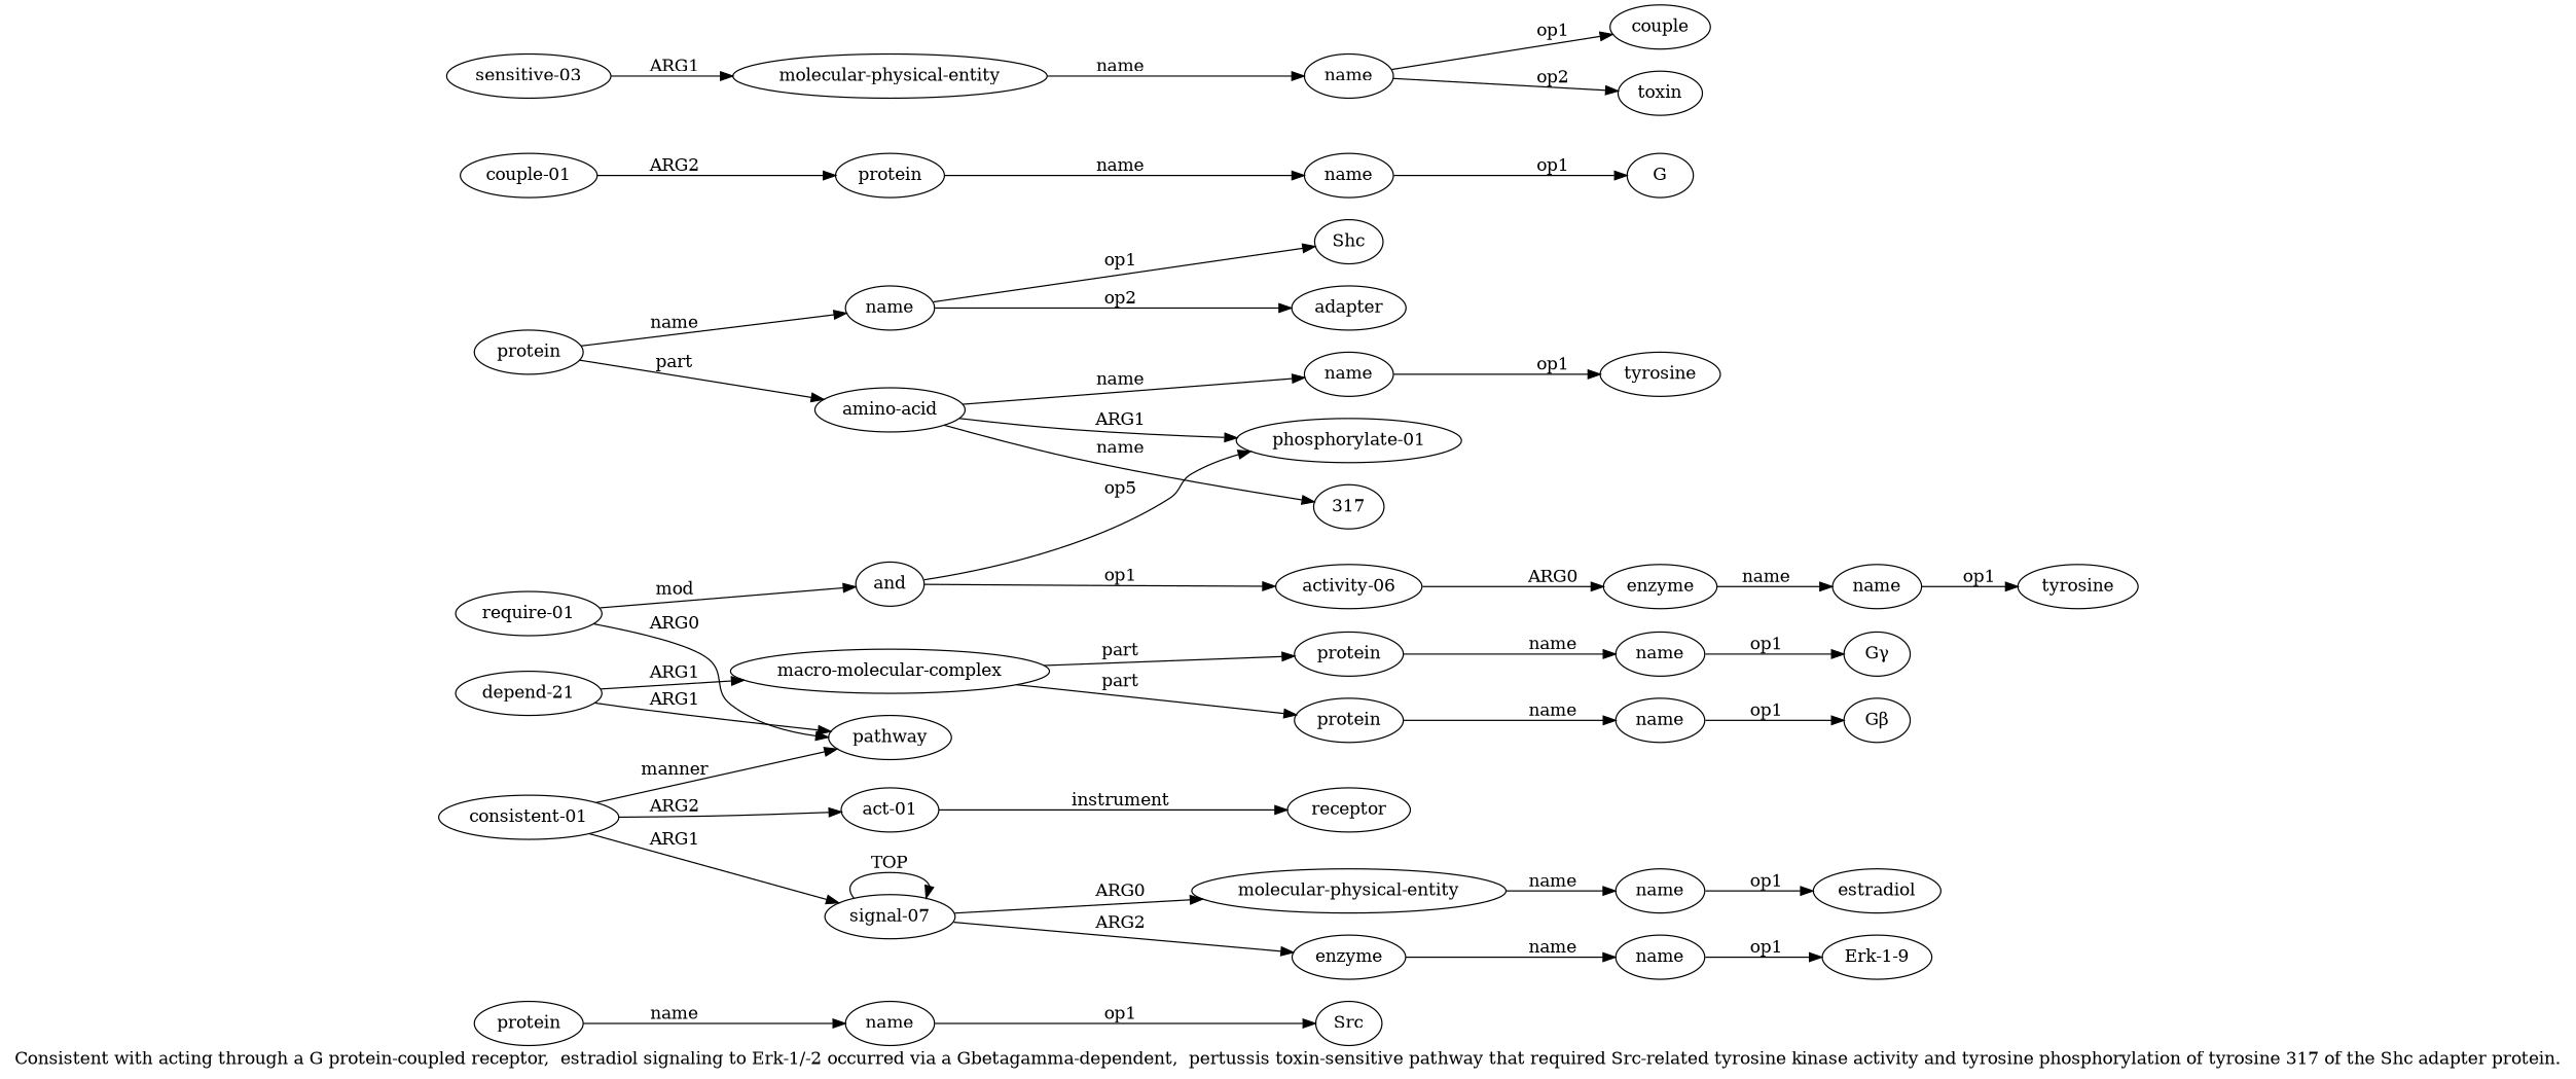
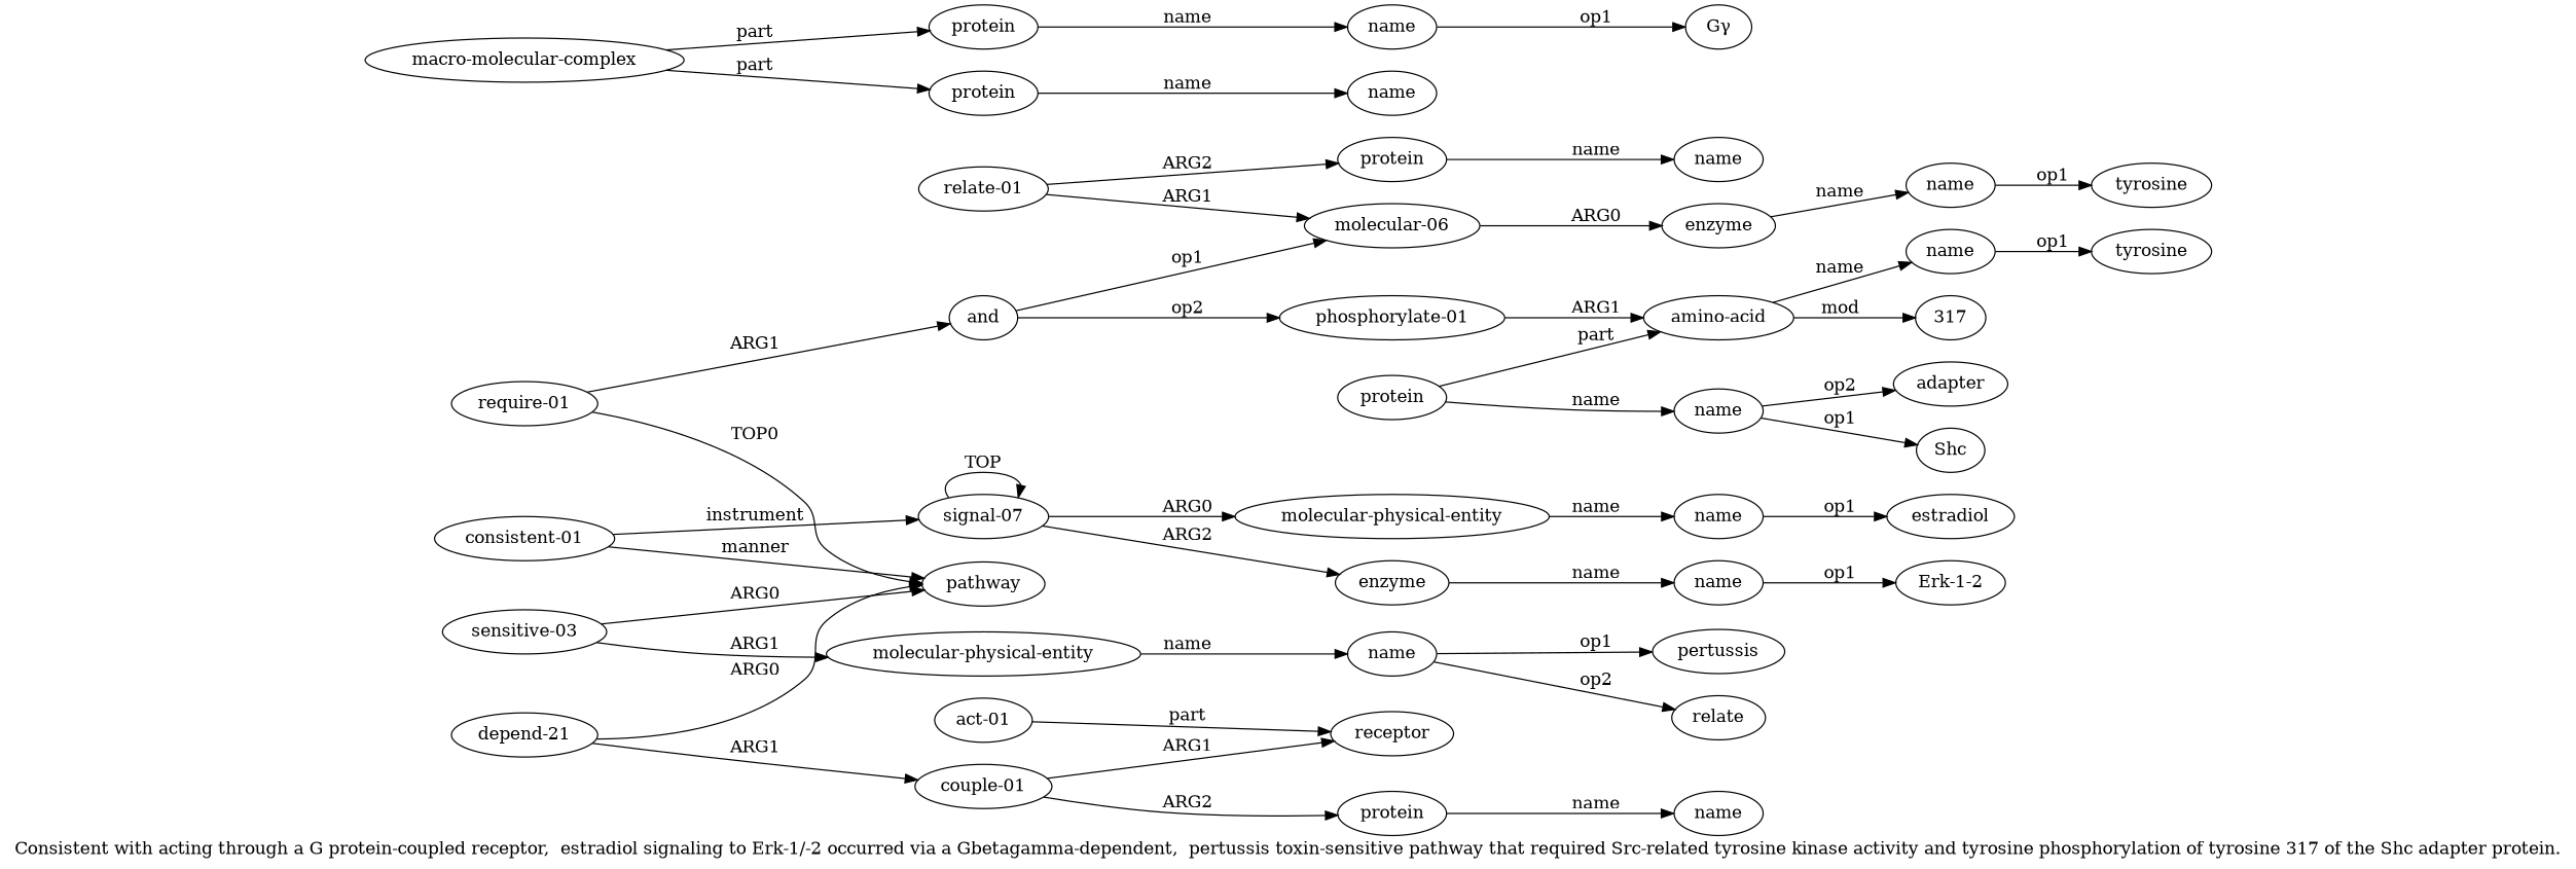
  digraph {
    label="Consistent with acting through a G protein-coupled receptor,  estradiol signaling to Erk-1/-2 occurred via a Gbetagamma-dependent,  pertussis toxin-sensitive pathway that required Src-related tyrosine kinase activity and tyrosine phosphorylation of tyrosine 317 of the Shc adapter protein."
    rankdir=LR
    node [color=black gold_ind=-1 gold_label=name test_ind=-1 test_label=name]
    edge [color=black gold_label=op1 test_label=op1]
+   n1 [gold_ind=20 gold_label="relate-01" label="relate-01" test_ind=20 test_label="relate-01"]
    n2 [gold_ind=21 gold_label=protein label=protein test_ind=21 test_label=protein]
-   n3 [gold_ind=17 gold_label="activity-06" label="activity-06" test_ind=17 test_label="activity-06"]
+   n3 [gold_ind=17 gold_label="activity-06" label="molecular-06" test_ind=17 test_label="activity-06"]
    n4 [gold_ind=22 label=name test_ind=22]
    n5 [gold_ind=18 gold_label=enzyme label=enzyme test_ind=18 test_label=enzyme]
-   n6 [gold_label=Src label=Src test_label=Src]
    n7 [gold_ind=19 label=name test_ind=19]
    n8 [gold_ind=23 gold_label="phosphorylate-01" label="phosphorylate-01" test_ind=23 test_label="phosphorylate-01"]
    n9 [gold_ind=24 gold_label="amino-acid" label="amino-acid" test_ind=24 test_label="amino-acid"]
    n10 [gold_ind=25 label=name test_ind=25]
    n11 [gold_label=317 label=317 test_label=317]
    n12 [gold_label=tyrosine label=tyrosine test_label=tyrosine]
    n13 [gold_ind=26 gold_label=protein label=protein test_ind=26 test_label=protein]
    n14 [gold_ind=27 label=name test_ind=27]
    n15 [gold_label=adapter label=adapter test_label=adapter]
    n16 [gold_label=Shc label=Shc test_label=Shc]
    n17 [gold_ind=28 gold_label="consistent-01" label="consistent-01" test_ind=28 test_label="consistent-01"]
    n18 [gold_ind=29 gold_label="act-01" label="act-01" test_ind=29 test_label="act-01"]
    n19 [gold_ind=0 gold_label="signal-07" label="signal-07" test_ind=0 test_label="signal-07"]
    n20 [gold_ind=5 gold_label=pathway label=pathway test_ind=5 test_label=pathway]
    n21 [gold_ind=30 gold_label=receptor label=receptor test_ind=30 test_label=receptor]
    n22 [gold_ind=1 gold_label="molecular-physical-entity" label="molecular-physical-entity" test_ind=1 test_label="molecular-physical-entity"]
    n23 [gold_ind=3 gold_label=enzyme label=enzyme test_ind=3 test_label=enzyme]
    n24 [gold_ind=2 label=name test_ind=2]
    n25 [gold_ind=4 label=name test_ind=4]
    n26 [gold_ind=31 gold_label="couple-01" label="couple-01" test_ind=31 test_label="couple-01"]
    n27 [gold_ind=32 gold_label=protein label=protein test_ind=32 test_label=protein]
    n28 [gold_ind=33 label=name test_ind=33]
-   n29 [gold_label=G label=G test_label=G]
-   n30 [gold_label="Gβ" label="Gβ" test_label="Gβ"]
    n31 [gold_label=estradiol label=estradiol test_label=estradiol]
-   n32 [gold_label="Erk-1-2" label="Erk-1-9" test_label="Erk-1-2"]
+   n32 [gold_label="Erk-1-2" label="Erk-1-2" test_label="Erk-1-2"]
    n33 [gold_ind=15 gold_label="require-01" label="require-01" test_ind=15 test_label="require-01"]
    n34 [gold_ind=16 gold_label=and label=and test_ind=16 test_label=and]
    n35 [gold_ind=14 label=name test_ind=14]
-   n36 [gold_label=pertussis label=couple test_label=pertussis]
-   n37 [gold_label=toxin label=toxin test_label=toxin]
+   n36 [gold_label=pertussis label=pertussis test_label=pertussis]
+   n37 [gold_label=toxin label=relate test_label=toxin]
    n38 [gold_label=tyrosine label=tyrosine test_label=tyrosine]
    n39 [gold_ind=11 label=name test_ind=11]
    n40 [gold_label="Gγ" label="Gγ" test_label="Gγ"]
    n41 [gold_ind=10 gold_label=protein label=protein test_ind=10 test_label=protein]
    n42 [gold_ind=13 gold_label="molecular-physical-entity" label="molecular-physical-entity" test_ind=13 test_label="molecular-physical-entity"]
    n43 [gold_ind=12 gold_label="sensitive-03" label="sensitive-03" test_ind=12 test_label="sensitive-03"]
    n44 [gold_ind=7 gold_label="macro-molecular-complex" label="macro-molecular-complex" test_ind=7 test_label="macro-molecular-complex"]
    n45 [gold_ind=8 gold_label=protein label=protein test_ind=8 test_label=protein]
    n46 [gold_ind=9 label=name test_ind=9]
    n47 [gold_ind=6 gold_label="depend-01" label="depend-21" test_ind=6 test_label="depend-01"]
+   n1 -> n2 [gold_label=ARG2 label=ARG2 test_label=ARG2]
+   n1 -> n3 [gold_label=ARG1 label=ARG1 test_label=ARG1]
    n2 -> n4 [gold_label=name label=name test_label=name]
    n3 -> n5 [gold_label=ARG0 label=ARG0 test_label=ARG0]
-   n4 -> n6 [label=op1]
    n5 -> n7 [gold_label=name label=name test_label=name]
    n7 -> n38 [label=op1]
-   n9 -> n8 [gold_label=ARG1 label=ARG1 test_label=ARG1]
+   n8 -> n9 [gold_label=ARG1 label=ARG1 test_label=ARG1]
    n9 -> n10 [gold_label=name label=name test_label=name]
-   n9 -> n11 [gold_label=mod label=name test_label=mod]
+   n9 -> n11 [gold_label=mod label=mod test_label=mod]
    n10 -> n12 [label=op1]
    n13 -> n9 [gold_label=part label=part test_label=part]
    n13 -> n14 [gold_label=name label=name test_label=name]
    n14 -> n15 [gold_label=op2 label=op2 test_label=op2]
    n14 -> n16 [label=op1]
-   n17 -> n18 [gold_label=ARG2 label=ARG2 test_label=ARG2]
-   n17 -> n19 [gold_label=ARG1 label=ARG1 test_label=ARG1]
+   n17 -> n19 [gold_label=ARG1 label=instrument test_label=ARG1]
    n17 -> n20 [gold_label=manner label=manner test_label=manner]
-   n18 -> n21 [gold_label=instrument label=instrument test_label=instrument]
+   n18 -> n21 [gold_label=instrument label=part test_label=instrument]
    n19 -> n19 [gold_label=TOP label=TOP test_label=TOP]
    n19 -> n22 [gold_label=ARG0 label=ARG0 test_label=ARG0]
    n19 -> n23 [gold_label=ARG2 label=ARG2 test_label=ARG2]
    n22 -> n24 [gold_label=name label=name test_label=name]
    n23 -> n25 [gold_label=name label=name test_label=name]
    n24 -> n31 [label=op1]
    n25 -> n32 [label=op1]
+   n26 -> n21 [gold_label=ARG1 label=ARG1 test_label=ARG1]
    n26 -> n27 [gold_label=ARG2 label=ARG2 test_label=ARG2]
    n27 -> n28 [gold_label=name label=name test_label=name]
-   n28 -> n29 [label=op1]
-   n33 -> n20 [gold_label=ARG0 label=ARG0 test_label=ARG0]
-   n33 -> n34 [gold_label=ARG1 label=mod test_label=ARG1]
+   n33 -> n20 [gold_label=ARG0 label=TOP0 test_label=ARG0]
+   n33 -> n34 [gold_label=ARG1 label=ARG1 test_label=ARG1]
    n34 -> n3 [label=op1]
-   n34 -> n8 [gold_label=op2 label=op5 test_label=op2]
+   n34 -> n8 [gold_label=op2 label=op2 test_label=op2]
    n35 -> n36 [label=op1]
    n35 -> n37 [gold_label=op2 label=op2 test_label=op2]
    n39 -> n40 [label=op1]
    n41 -> n39 [gold_label=name label=name test_label=name]
    n42 -> n35 [gold_label=name label=name test_label=name]
+   n43 -> n20 [gold_label=ARG0 label=ARG0 test_label=ARG0]
    n43 -> n42 [gold_label=ARG1 label=ARG1 test_label=ARG1]
    n44 -> n41 [gold_label=part label=part test_label=part]
    n44 -> n45 [gold_label=part label=part test_label=part]
    n45 -> n46 [gold_label=name label=name test_label=name]
-   n46 -> n30 [label=op1]
-   n47 -> n20 [gold_label=ARG0 label=ARG1 test_label=ARG0]
-   n47 -> n44 [gold_label=ARG1 label=ARG1 test_label=ARG1]
+   n47 -> n20 [gold_label=ARG0 label=ARG0 test_label=ARG0]
+   n47 -> n26 [gold_label=ARG1 label=ARG1 test_label=ARG1]
  }
